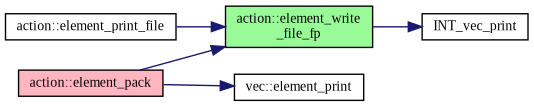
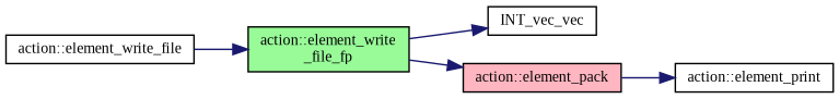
  digraph {
    fontname="Liberation Serif"
    rankdir=LR
    node [color=black fillcolor=white fontname="Liberation Serif" fontsize=10 shape=record style=filled]
    edge [color=midnightblue fontname="Liberation Serif" fontsize=10 labelfontname=Helvetica labelfontsize=10 style=solid]
-   n1 [fontcolor=black height=0.2 label="action::element_print_file" width=0.4]
+   n1 [fontcolor=black height=0.2 label="action::element_write_file" width=0.4]
    n2 [fillcolor=palegreen height=0.2 label="action::element_write\l_file_fp" width=0.4]
-   n3 [height=0.2 label=INT_vec_print width=0.4]
+   n3 [height=0.2 label=INT_vec_vec width=0.4]
    n4 [fillcolor=lightpink height=0.2 label="action::element_pack" width=0.4]
-   n5 [height=0.2 label="vec::element_print" width=0.4]
+   n5 [height=0.2 label="action::element_print" width=0.4]
    n1 -> n2
    n2 -> n3
-   n4 -> n2
+   n2 -> n4
    n4 -> n5
  }
